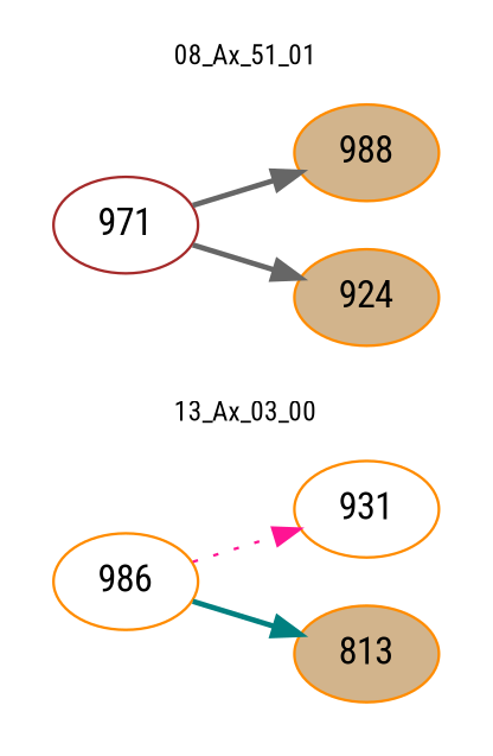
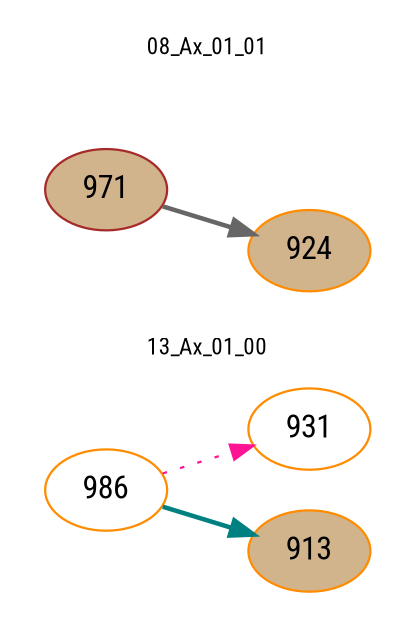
  digraph {
    fontname="Roboto Condensed"
    rankdir=LR
    node [color=darkorange fillcolor=white fontname="Roboto Condensed" style=filled]
    edge [color=gray40 fontname="Roboto Condensed" style=bold]
    n1 [label=986]
-   n2 [fillcolor=tan label=813]
+   n2 [fillcolor=tan label=913]
    n3 [label=931]
-   n4 [color=brown label=971]
+   n4 [color=brown fillcolor=tan label=971]
    n5 [fillcolor=tan label=924]
-   n6 [fillcolor=tan label=988]
    subgraph cluster_1 {
      color=white
      fontsize=10
-     label="13_Ax_03_00"
+     label="13_Ax_01_00"
      n1
      n2
      n3
    }
    subgraph cluster_2 {
      color=white
      fontsize=10
-     label="08_Ax_51_01"
+     label="08_Ax_01_01"
      n4
      n5
-     n6
    }
    n1 -> n2 [color=teal]
    n1 -> n3 [color=deeppink style=dotted]
    n4 -> n5
-   n4 -> n6
  }
